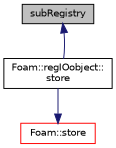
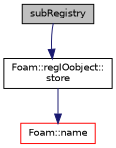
  digraph {
    rankdir=TB
    node [color=black fontname=Helvetica fontsize=10 shape=record]
    edge [color=midnightblue fontname=Helvetica fontsize=10 labelfontname=Helvetica labelfontsize=10 style=solid]
    n1 [fillcolor=grey75 fontcolor=black height=0.2 label=subRegistry style=filled width=0.4]
    n2 [height=0.2 label="Foam::regIOobject::\lstore" width=0.4]
-   n3 [color=red height=0.2 label="Foam::store" width=0.4]
-   n2 -> n1
+   n3 [color=red height=0.2 label="Foam::name" width=0.4]
+   n1 -> n2
    n2 -> n3
  }
